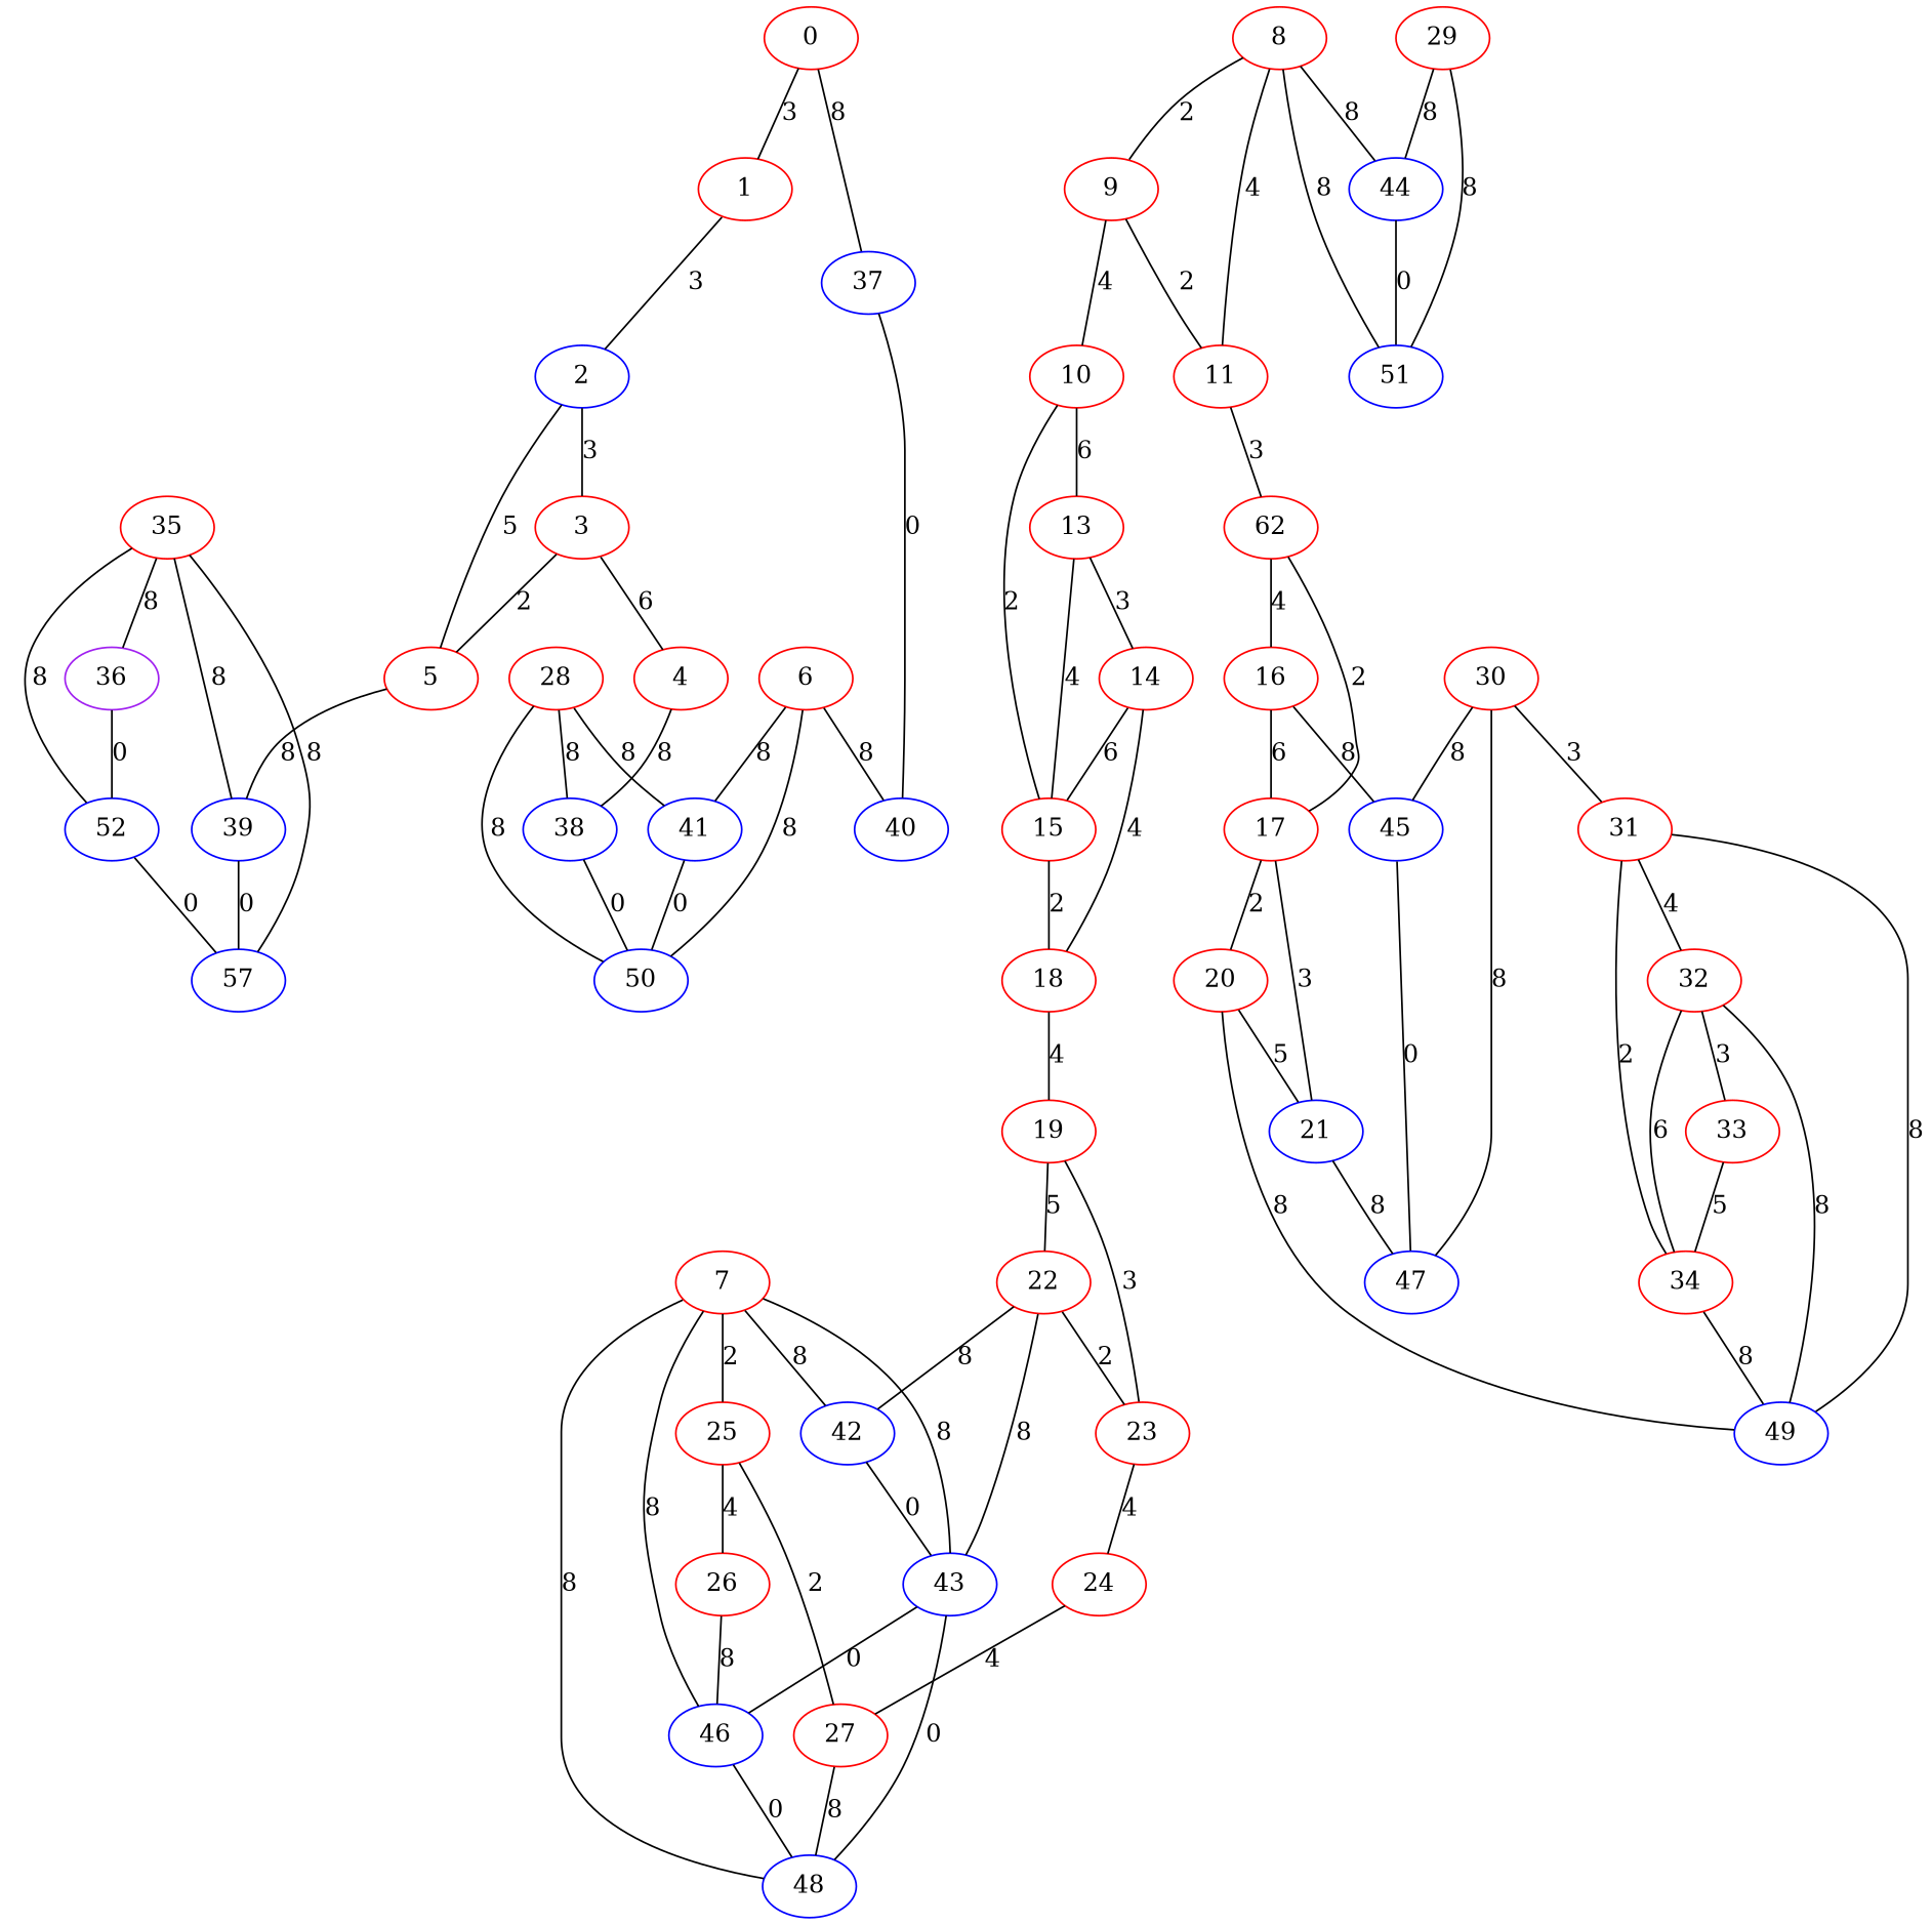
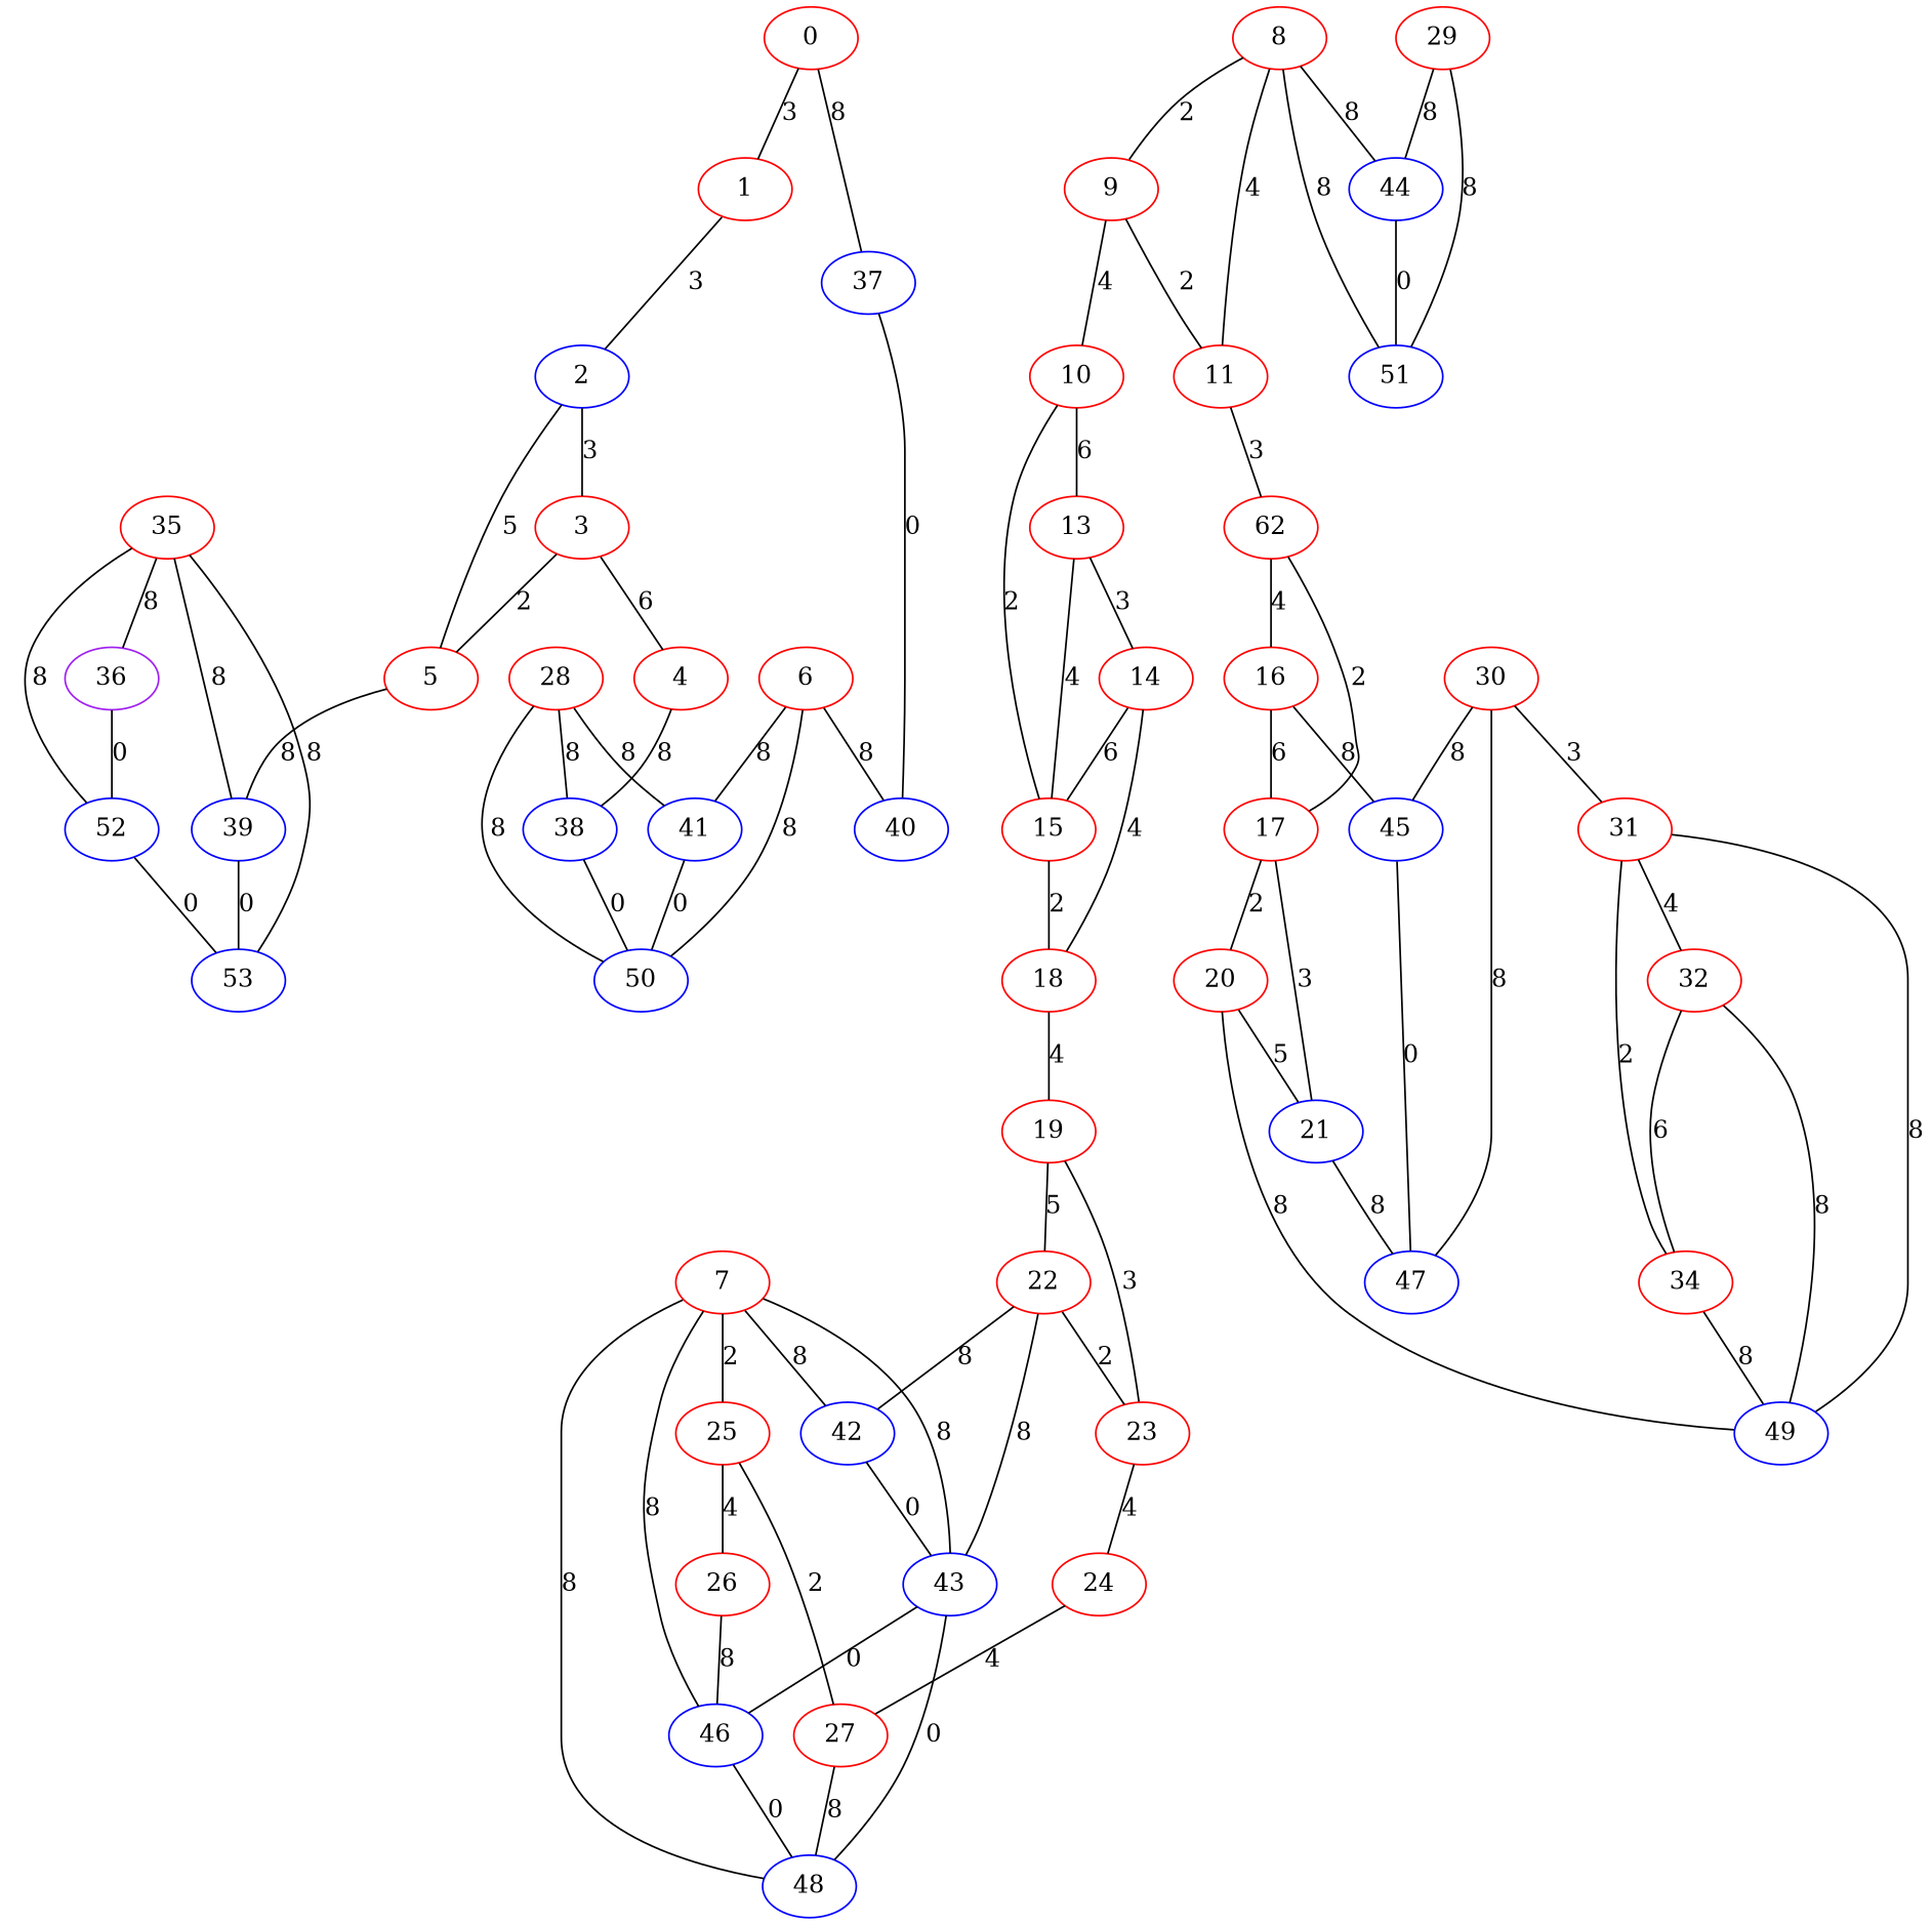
  graph {
    node [color=red weight=1]
    0
    1
    37 [color=blue weight=3]
    2 [color=blue]
    40 [color=blue weight=3]
    3
    5
    4
    39 [color=blue weight=3]
    38 [color=blue weight=3]
    50 [color=blue weight=3]
-   53 [color=blue weight=3 label=57]
+   53 [color=blue weight=3]
    6
    41 [color=blue weight=3]
    42 [color=blue weight=3]
    7
    43 [color=blue weight=3]
    46 [color=blue weight=3]
    48 [color=blue weight=3]
    25
    8
    9
    11
    44 [color=blue weight=3]
    51 [color=blue weight=3]
    10
    n27 [label=62]
    13
    15
    14
    18
    16
    17
    45 [color=blue weight=3]
    20
    21 [color=blue]
    19
    47 [color=blue weight=3]
    49 [color=blue weight=3]
    22
    23
    24
    27
    26
    28
    29
    30
    31
    32
    34
-   33
    35
    36 [color=purple weight=4]
    52 [color=blue weight=3]
    0 -- 1 [label=3]
    0 -- 37 [label=8]
    1 -- 2 [label=3]
    37 -- 40 [label=0]
    2 -- 3 [label=3]
    2 -- 5 [label=5]
    3 -- 5 [label=2]
    3 -- 4 [label=6]
    5 -- 39 [label=8]
    4 -- 38 [label=8]
    39 -- 53 [label=0]
    38 -- 50 [label=0]
    6 -- 40 [label=8]
    6 -- 50 [label=8]
    6 -- 41 [label=8]
    41 -- 50 [label=0]
    42 -- 43 [label=0]
    7 -- 42 [label=8]
    7 -- 43 [label=8]
    7 -- 46 [label=8]
    7 -- 48 [label=8]
    7 -- 25 [label=2]
    43 -- 46 [label=0]
    43 -- 48 [label=0]
    46 -- 48 [label=0]
    25 -- 27 [label=2]
    25 -- 26 [label=4]
    8 -- 9 [label=2]
    8 -- 11 [label=4]
    8 -- 44 [label=8]
    8 -- 51 [label=8]
    9 -- 11 [label=2]
    9 -- 10 [label=4]
    11 -- n27 [label=3]
    44 -- 51 [label=0]
    10 -- 13 [label=6]
    10 -- 15 [label=2]
    n27 -- 16 [label=4]
    n27 -- 17 [label=2]
    13 -- 15 [label=4]
    13 -- 14 [label=3]
    15 -- 18 [label=2]
    14 -- 15 [label=6]
    14 -- 18 [label=4]
    18 -- 19 [label=4]
    16 -- 17 [label=6]
    16 -- 45 [label=8]
    17 -- 20 [label=2]
    17 -- 21 [label=3]
    45 -- 47 [label=0]
    20 -- 21 [label=5]
    20 -- 49 [label=8]
    21 -- 47 [label=8]
    19 -- 22 [label=5]
    19 -- 23 [label=3]
    22 -- 42 [label=8]
    22 -- 43 [label=8]
    22 -- 23 [label=2]
    23 -- 24 [label=4]
    24 -- 27 [label=4]
    27 -- 48 [label=8]
    26 -- 46 [label=8]
    28 -- 38 [label=8]
    28 -- 50 [label=8]
    28 -- 41 [label=8]
    29 -- 44 [label=8]
    29 -- 51 [label=8]
    30 -- 45 [label=8]
    30 -- 47 [label=8]
    30 -- 31 [label=3]
    31 -- 49 [label=8]
    31 -- 32 [label=4]
    31 -- 34 [label=2]
    32 -- 49 [label=8]
    32 -- 34 [label=6]
-   32 -- 33 [label=3]
    34 -- 49 [label=8]
-   33 -- 34 [label=5]
    35 -- 39 [label=8]
    35 -- 53 [label=8]
    35 -- 36 [label=8]
    35 -- 52 [label=8]
    36 -- 52 [label=0]
    52 -- 53 [label=0]
  }
